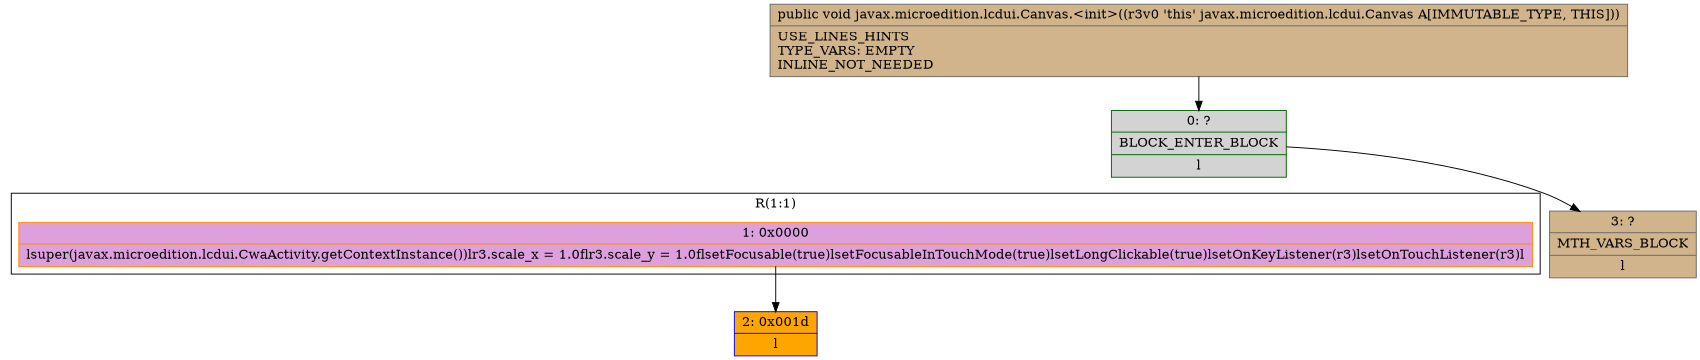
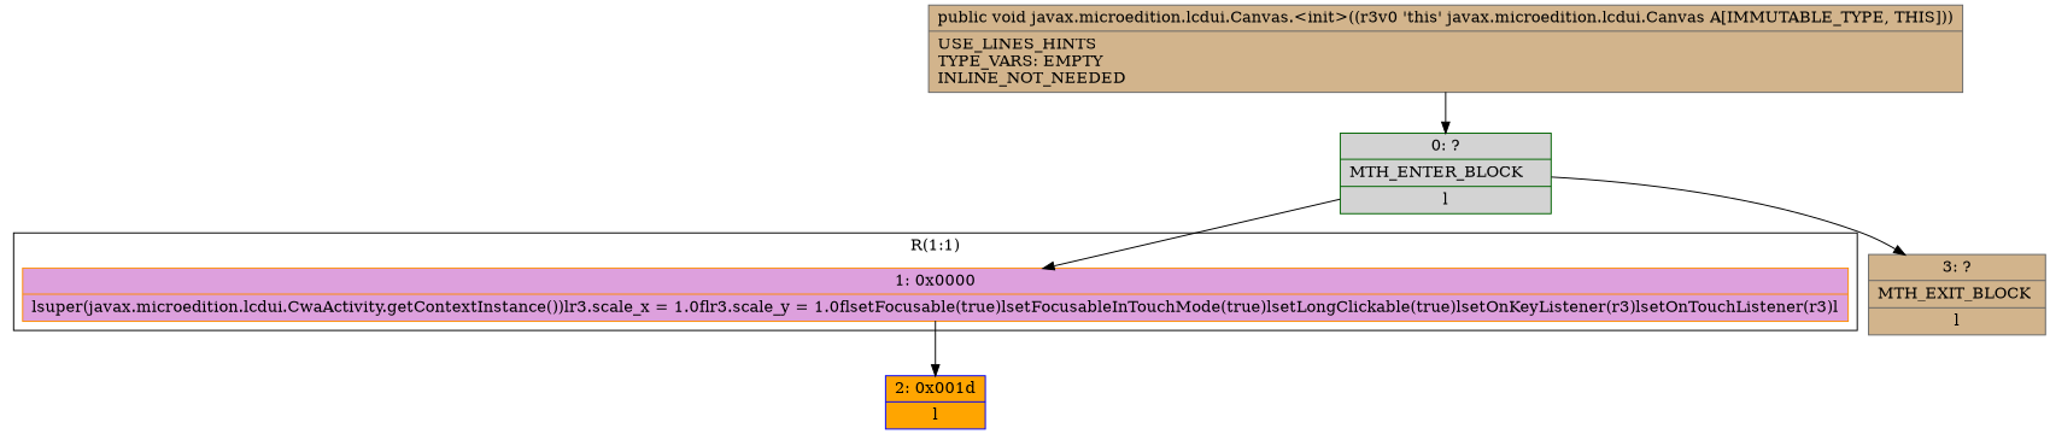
  digraph {
    node [color=gray40 fillcolor=tan shape=record style=filled]
    n1 [color=darkorange fillcolor=plum label="{1\:\ 0x0000|lsuper(javax.microedition.lcdui.CwaActivity.getContextInstance())lr3.scale_x = 1.0flr3.scale_y = 1.0flsetFocusable(true)lsetFocusableInTouchMode(true)lsetLongClickable(true)lsetOnKeyListener(r3)lsetOnTouchListener(r3)l}"]
    n2 [color=blue fillcolor=orange label="{2\:\ 0x001d|l}"]
-   n3 [color=darkgreen fillcolor=lightgrey label="{0\:\ ?|BLOCK_ENTER_BLOCK\l|l}"]
-   n4 [label="{3\:\ ?|MTH_VARS_BLOCK\l|l}"]
+   n3 [color=darkgreen fillcolor=lightgrey label="{0\:\ ?|MTH_ENTER_BLOCK\l|l}"]
+   n4 [label="{3\:\ ?|MTH_EXIT_BLOCK\l|l}"]
    n5 [label="{public void javax.microedition.lcdui.Canvas.\<init\>((r3v0 'this' javax.microedition.lcdui.Canvas A[IMMUTABLE_TYPE, THIS]))  | USE_LINES_HINTS\lTYPE_VARS: EMPTY\lINLINE_NOT_NEEDED\l}"]
    subgraph cluster_1 {
      label="R(1:1)"
      n1
    }
    n1 -> n2
+   n3 -> n1
    n3 -> n4
    n5 -> n3
  }
